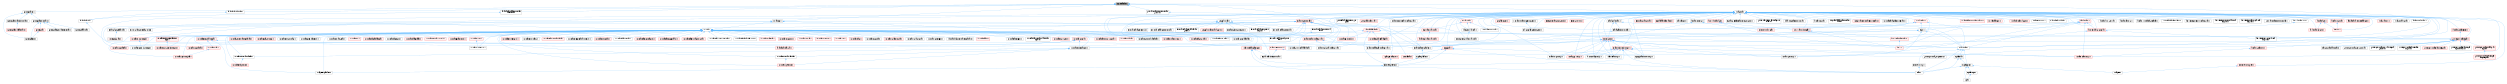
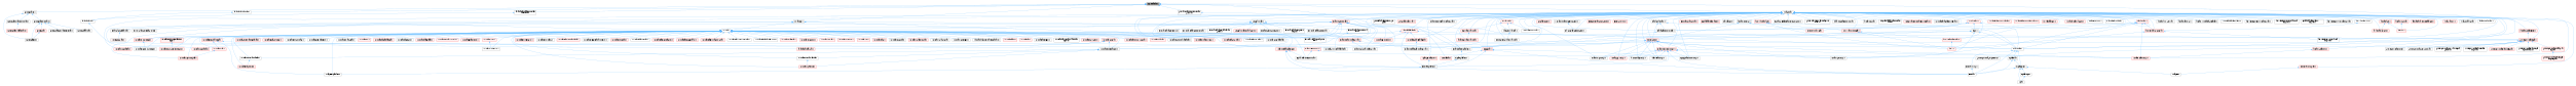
  digraph {
    fontname="DejaVu Sans"
    node [color=grey40 fillcolor=white fontname="DejaVu Sans" fontsize=10 shape=box style=filled]
    edge [color=steelblue1 dir=back fontname="DejaVu Sans" fontsize=10 labelfontname=Helvetica labelfontsize=10 style=solid]
    n1 [color=gray40 fillcolor=grey60 fontcolor=black height=0.2 label="LazyObjectPtr.h" width=0.4]
    n2 [height=0.2 label="ArchiveUObjectFromStructured\lArchive.h" width=0.4]
    n3 [height=0.2 label="CoreUObjectSharedPCH.h" width=0.4]
    n4 [height=0.2 label="CoreUObject.h" width=0.4]
    n5 [height=0.2 label="LandscapeInfo.h" width=0.4]
    n6 [height=0.2 label="LevelSequenceLegacyObject\lReference.h" width=0.4]
    n7 [height=0.2 label="LevelSequenceObject.h" width=0.4]
    n8 [height=0.2 label="LinkerLoad.h" width=0.4]
    n9 [height=0.2 label="UnrealType.h" width=0.4]
    n10 [height=0.2 label="SlateSharedPCH.h" width=0.4]
-   n11 [height=0.2 label="Self.h" width=0.4]
+   n11 [height=0.2 label="Engine.h" width=0.4]
    n12 [height=0.2 label="EngineMinimal.h" width=0.4]
    n13 [height=0.2 label="SlateBasics.h" width=0.4]
    n14 [height=0.2 label="SlateCore.h" width=0.4]
    n15 [height=0.2 label="LandscapeComponent.h" width=0.4]
    n16 [height=0.2 label="LandscapeEdit.h" width=0.4]
    n17 [height=0.2 label="LandscapeSplinesComponent.h" width=0.4]
    n18 [height=0.2 label="LevelSequence.h" width=0.4]
    n19 [height=0.2 label="ExternalPackageHelper.h" width=0.4]
    n20 [height=0.2 label="K2Node.h" width=0.4]
    n21 [height=0.2 label="SoundWaveLoadingBehavior.cpp" width=0.4]
    n22 [color=red fillcolor="#FFF0F0" height=0.2 label="AnimGraphNode_Base.h" width=0.4]
    n23 [color=red fillcolor="#FFF0F0" height=0.2 label="K2Node_BaseMCDelegate.h" width=0.4]
    n24 [height=0.2 label="K2Node_StructOperation.h" width=0.4]
    n25 [height=0.2 label="BlueprintDelegateNodeSpawner.h" width=0.4]
    n26 [height=0.2 label="BlueprintVariableNodeSpawner.h" width=0.4]
    n27 [color=red fillcolor="#FFF0F0" height=0.2 label="BlueprintEditorUtils.h" width=0.4]
    n28 [height=0.2 label="GameModeInfoCustomizer.h" width=0.4]
    n29 [color=red fillcolor="#FFF0F0" height=0.2 label="K2Node_VariableGet.h" width=0.4]
    n30 [color=red fillcolor="#FFF0F0" height=0.2 label="K2Node_VariableSet.h" width=0.4]
    n31 [height=0.2 label="AIDataProvider.h" width=0.4]
    n32 [height=0.2 label="ActorElementEditorCopyAnd\lPaste.h" width=0.4]
    n33 [color=red fillcolor="#FFF0F0" height=0.2 label="AnimatedPropertyKey.h" width=0.4]
    n34 [color=red fillcolor="#FFF0F0" height=0.2 label="AttributeSet.h" width=0.4]
    n35 [height=0.2 label="BPVariableDragDropAction.h" width=0.4]
    n36 [color=red fillcolor="#FFF0F0" height=0.2 label="BezierChannelCurveModel.h" width=0.4]
    n37 [color=red fillcolor="#FFF0F0" height=0.2 label="BlueprintActionFilter.h" width=0.4]
    n38 [height=0.2 label="BlueprintBoundEventNodeSpawner.h" width=0.4]
    n39 [color=red fillcolor="#FFF0F0" height=0.2 label="BlueprintFunctionLibrary.h" width=0.4]
    n40 [height=0.2 label="BlueprintMapLibrary.h" width=0.4]
    n41 [height=0.2 label="BlueprintSetLibrary.h" width=0.4]
    n42 [height=0.2 label="DataTableFunctionLibrary.h" width=0.4]
    n43 [color=red fillcolor="#FFF0F0" height=0.2 label="KismetArrayLibrary.h" width=0.4]
    n44 [height=0.2 label="KismetMathLibrary.h" width=0.4]
    n45 [color=red fillcolor="#FFF0F0" height=0.2 label="KismetSystemLibrary.h" width=0.4]
    n46 [height=0.2 label="PhysicsThreadLibrary.h" width=0.4]
    n47 [color=red fillcolor="#FFF0F0" height=0.2 label="BlueprintGeneratedClass.h" width=0.4]
    n48 [color=red fillcolor="#FFF0F0" height=0.2 label="ChannelCurveModel.h" width=0.4]
    n49 [color=red fillcolor="#FFF0F0" height=0.2 label="ComponentVisualizer.h" width=0.4]
    n50 [height=0.2 label="ConstraintChannelCurveModel.h" width=0.4]
    n51 [color=red fillcolor="#FFF0F0" height=0.2 label="CurveModel.h" width=0.4]
    n52 [height=0.2 label="KeyBarCurveModel.h" width=0.4]
    n53 [height=0.2 label="RichCurveEditorModel.h" width=0.4]
    n54 [color=red fillcolor="#FFF0F0" height=0.2 label="DataReplication.h" width=0.4]
    n55 [color=red fillcolor="#FFF0F0" height=0.2 label="DataTable.h" width=0.4]
    n56 [color=red fillcolor="#FFF0F0" height=0.2 label="DiffUtils.h" width=0.4]
    n57 [color=red fillcolor="#FFF0F0" height=0.2 label="EdGraphSchema_K2_Actions.h" width=0.4]
    n58 [color=red fillcolor="#FFF0F0" height=0.2 label="EditorAnimUtils.h" width=0.4]
    n59 [color=red fillcolor="#FFF0F0" height=0.2 label="EnumProperty.h" width=0.4]
    n60 [height=0.2 label="GeneratedCppIncludes.h" width=0.4]
    n61 [color=red fillcolor="#FFF0F0" height=0.2 label="RigVMMemoryStorage.h" width=0.4]
    n62 [color=red fillcolor="#FFF0F0" height=0.2 label="RigVM.h" width=0.4]
    n63 [color=red fillcolor="#FFF0F0" height=0.2 label="RigVMExecuteContext.h" width=0.4]
    n64 [height=0.2 label="Stack.h" width=0.4]
    n65 [color=red fillcolor="#FFF0F0" height=0.2 label="ScriptMacros.h" width=0.4]
    n66 [color=red fillcolor="#FFF0F0" height=0.2 label="ExposedValueHandler.h" width=0.4]
    n67 [color=red fillcolor="#FFF0F0" height=0.2 label="FastReferenceCollector.h" width=0.4]
    n68 [height=0.2 label="FieldIterator.h" width=0.4]
    n69 [height=0.2 label="FieldPathProperty.h" width=0.4]
    n70 [color=red fillcolor="#FFF0F0" height=0.2 label="FunctionUtilsPrivate.h" width=0.4]
    n71 [height=0.2 label="GameplayEffectExecutionCalculation.h" width=0.4]
    n72 [height=0.2 label="IAnimBlueprintCopyTermDefaults\lContext.h" width=0.4]
    n73 [height=0.2 label="ILevelInstanceEditorModule.h" width=0.4]
    n74 [color=red fillcolor="#FFF0F0" height=0.2 label="IPropertyAccessEditor.h" width=0.4]
    n75 [height=0.2 label="IPropertyTable.h" width=0.4]
    n76 [height=0.2 label="InstancedReferenceSubobject\lHelper.h" width=0.4]
    n77 [color=red fillcolor="#FFF0F0" height=0.2 label="K2Channel_ComponentBoundEvent.h" width=0.4]
    n78 [height=0.2 label="K2Node_GeneratedBoundEvent.h" width=0.4]
    n79 [color=red fillcolor="#FFF0F0" height=0.2 label="KeyPropertyParams.h" width=0.4]
    n80 [color=red fillcolor="#FFF0F0" height=0.2 label="MaterialExpression.h" width=0.4]
    n81 [color=red fillcolor="#FFF0F0" height=0.2 label="MemberReference.h" width=0.4]
+   n82 [color=red fillcolor="#FFF0F0" height=0.2 label="MovieSceneCommonHelpers.h" width=0.4]
    n83 [color=red fillcolor="#FFF0F0" height=0.2 label="MovieSceneComponentTypeInfo.h" width=0.4]
    n84 [color=red fillcolor="#FFF0F0" height=0.2 label="MovieSceneTrack.h" width=0.4]
    n85 [height=0.2 label="MyBlueprintItemDragDropAction.h" width=0.4]
    n86 [color=red fillcolor="#FFF0F0" height=0.2 label="NumericPropertyParams.h" width=0.4]
    n87 [height=0.2 label="ObjectEditorUtils.h" width=0.4]
    n88 [height=0.2 label="OverrideEventHelper.h" width=0.4]
    n89 [color=red fillcolor="#FFF0F0" height=0.2 label="PropertyAccessUtil.h" width=0.4]
    n90 [color=red fillcolor="#FFF0F0" height=0.2 label="PropertyHandle.h" width=0.4]
    n91 [height=0.2 label="PropertyOptional.h" width=0.4]
    n92 [color=red fillcolor="#FFF0F0" height=0.2 label="PropertyPath.h" width=0.4]
    n93 [height=0.2 label="PropertyProxyArchive.h" width=0.4]
    n94 [height=0.2 label="PropertyTempVal.h" width=0.4]
    n95 [height=0.2 label="PropertyWithSetterAndGetter.h" width=0.4]
    n96 [height=0.2 label="PurgingReferenceCollector.h" width=0.4]
    n97 [height=0.2 label="RigVMEdGraphEnumNodeSpawner.h" width=0.4]
    n98 [height=0.2 label="RigVMEdGraphFunctionRefNode\lSpawner.h" width=0.4]
-   n99 [height=0.2 label="RigVMEdGraphTemplateNode\lSpawner.h" width=0.4]
-   n100 [height=0.2 label="ArchiveUObjectFromStructured.h" width=0.4]
+   n99 [height=0.2 label="FastReferenceCollector\lSpawner.h" width=0.4]
+   n100 [height=0.2 label="RigVMEdGraphUnitNodeSpawner.h" width=0.4]
    n101 [height=0.2 label="RigVMEdGraphVariableNode\lSpawner.h" width=0.4]
    n102 [color=red fillcolor="#FFF0F0" height=0.2 label="RigVMExternalVariable.h" width=0.4]
    n103 [color=red fillcolor="#FFF0F0" height=0.2 label="RigVMPropertyPath.h" width=0.4]
    n104 [height=0.2 label="RigVMPropertyUtils.h" width=0.4]
    n105 [color=red fillcolor="#FFF0F0" height=0.2 label="SequencerKeyStructGenerator.h" width=0.4]
    n106 [color=red fillcolor="#FFF0F0" height=0.2 label="TextProperty.h" width=0.4]
    n107 [color=red fillcolor="#FFF0F0" height=0.2 label="UnrealNetwork.h" width=0.4]
    n108 [height=0.2 label="UnrealTypePrivate.h" width=0.4]
    n109 [height=0.2 label="VerseStringProperty.h" width=0.4]
    n110 [height=0.2 label="EngineSharedPCH.h" width=0.4]
    n111 [height=0.2 label="UnrealEdSharedPCH.h" width=0.4]
    n112 [height=0.2 label="Slate.h" width=0.4]
    n113 [height=0.2 label="SlateExtras.h" width=0.4]
    n114 [height=0.2 label="UnrealEd.h" width=0.4]
    n115 [color=red fillcolor="#FFF0F0" height=0.2 label="Landscape.h" width=0.4]
    n116 [height=0.2 label="LandscapeGrassWeightExporter.h" width=0.4]
    n117 [height=0.2 label="LandscapeRender.h" width=0.4]
    n118 [color=red fillcolor="#FFF0F0" height=0.2 label="LandscapeSplineSegment.h" width=0.4]
    n119 [color=red fillcolor="#FFF0F0" height=0.2 label="LevelSequencePlayer.h" width=0.4]
    n120 [fillcolor="#FFF0F0" height=0.2 label="WorldDataLayers.h" width=0.4]
    n121 [height=0.2 label="K2Node_AnimNodeReference.h" width=0.4]
    n122 [color=red fillcolor="#FFF0F0" height=0.2 label="BlueprintFieldNodeSpawner.h" width=0.4]
    n123 [color=red fillcolor="#FFF0F0" height=0.2 label="K2Node_AssignmentStatement.h" width=0.4]
    n124 [color=red fillcolor="#FFF0F0" height=0.2 label="K2Node_BaseAsyncTask.h" width=0.4]
    n125 [height=0.2 label="K2Node_BitmaskLiteral.h" width=0.4]
    n126 [color=red fillcolor="#FFF0F0" height=0.2 label="K2Node_BreakStruct.h" width=0.4]
    n127 [color=red fillcolor="#FFF0F0" height=0.2 label="K2Node_CallFunction.h" width=0.4]
    n128 [height=0.2 label="K2Node_CastByteToEnum.h" width=0.4]
    n129 [height=0.2 label="K2Node_ClassDynamicCast.h" width=0.4]
    n130 [color=red fillcolor="#FFF0F0" height=0.2 label="K2Node_ConstructObjectFrom\lClass.h" width=0.4]
    n131 [color=red fillcolor="#FFF0F0" height=0.2 label="K2Node_SpawnActorFromClass.h" width=0.4]
    n132 [height=0.2 label="K2Node_ConvertAsset.h" width=0.4]
    n133 [color=red fillcolor="#FFF0F0" height=0.2 label="K2Node_Copy.h" width=0.4]
    n134 [color=red fillcolor="#FFF0F0" height=0.2 label="K2Node_CreateDelegate.h" width=0.4]
    n135 [height=0.2 label="K2Node_DeadClass.h" width=0.4]
    n136 [color=red fillcolor="#FFF0F0" height=0.2 label="K2Node_DelegateSet.h" width=0.4]
    n137 [color=red fillcolor="#FFF0F0" height=0.2 label="K2Node_DoOnceMultiInput.h" width=0.4]
    n138 [color=red fillcolor="#FFF0F0" height=0.2 label="K2Node_DynamicCast.h" width=0.4]
    n139 [color=red fillcolor="#FFF0F0" height=0.2 label="K2Node_EaseFunction.h" width=0.4]
    n140 [color=red fillcolor="#FFF0F0" height=0.2 label="K2Node_EditablePinBase.h" width=0.4]
    n141 [color=red fillcolor="#FFF0F0" height=0.2 label="K2Node_Tunnel.h" width=0.4]
    n142 [color=red fillcolor="#FFF0F0" height=0.2 label="K2Node_MacroInstance.h" width=0.4]
    n143 [color=red fillcolor="#FFF0F0" height=0.2 label="K2Node_EnumEquality.h" width=0.4]
    n144 [height=0.2 label="K2Node_EnumLiteral.h" width=0.4]
    n145 [color=red fillcolor="#FFF0F0" height=0.2 label="K2Node_ExecutionSequence.h" width=0.4]
    n146 [height=0.2 label="K2Node_ForEachElementInEnum.h" width=0.4]
    n147 [color=red fillcolor="#FFF0F0" height=0.2 label="K2Node_FormatText.h" width=0.4]
    n148 [height=0.2 label="K2Node_GenericToText.h" width=0.4]
    n149 [color=red fillcolor="#FFF0F0" height=0.2 label="K2Node_GetArrayItem.h" width=0.4]
    n150 [color=red fillcolor="#FFF0F0" height=0.2 label="K2Node_GetClassDefaults.h" width=0.4]
    n151 [color=red fillcolor="#FFF0F0" height=0.2 label="K2Node_GetDataTableRow.h" width=0.4]
    n152 [color=red fillcolor="#FFF0F0" height=0.2 label="K2Node_GetEnumeratorName.h" width=0.4]
    n153 [height=0.2 label="K2Node_GetNumEnumEntries.h" width=0.4]
    n154 [height=0.2 label="K2Node_GetSequenceBinding.h" width=0.4]
    n155 [height=0.2 label="K2Node_GetSubsystem.h" width=0.4]
    n156 [color=red fillcolor="#FFF0F0" height=0.2 label="K2Node_IfThenElse.h" width=0.4]
    n157 [color=red fillcolor="#FFF0F0" height=0.2 label="K2Node_InputAction.h" width=0.4]
    n158 [color=red fillcolor="#FFF0F0" height=0.2 label="K2Node_InputKey.h" width=0.4]
    n159 [color=red fillcolor="#FFF0F0" height=0.2 label="K3Node_InputTouch.h" width=0.4]
    n160 [color=red fillcolor="#FFF0F0" height=0.2 label="K2Node_Knot.h" width=0.4]
    n161 [color=red fillcolor="#FFF0F0" height=0.2 label="K2Node_Literal.h" width=0.4]
    n162 [height=0.2 label="K2Node_LoadAsset.h" width=0.4]
    n163 [color=red fillcolor="#FFF0F0" height=0.2 label="K2Node_MakeContainer.h" width=0.4]
    n164 [color=red fillcolor="#FFF0F0" height=0.2 label="K2Node_MakeStruct.h" width=0.4]
    n165 [height=0.2 label="K2Node_MakeVariable.h" width=0.4]
    n166 [height=0.2 label="K2Node_MapForEach.h" width=0.4]
    n167 [height=0.2 label="K9Node_PureAssignmentStatement.h" width=0.4]
    n168 [color=red fillcolor="#FFF0F0" height=0.2 label="K2Node_Select.h" width=0.4]
+   n169 [color=red fillcolor="#FFF0F0" height=0.2 label="K2Node_Self.h" width=0.4]
    n170 [height=0.2 label="K2Node_SetForEach.h" width=0.4]
    n171 [height=0.2 label="K2Node_SetVariableOnPersistent\lFrame.h" width=0.4]
    n172 [color=red fillcolor="#FFF0F0" height=0.2 label="K2Node_SpawnActor.h" width=0.4]
    n173 [height=0.2 label="K2Node_StructMemberGet.h" width=0.4]
    n174 [height=0.2 label="K2Node_StructMemberSet.h" width=0.4]
    n175 [color=red fillcolor="#FFF0F0" height=0.2 label="K2Node_Switch.h" width=0.4]
    n176 [height=0.2 label="K2Node_SwitchEnum.h" width=0.4]
    n177 [color=red fillcolor="#FFF0F0" height=0.2 label="K2Node_TemporaryVariable.h" width=0.4]
    n178 [color=red fillcolor="#FFF0F0" height=0.2 label="K2Node_Timeline.h" width=0.4]
    n179 [height=0.2 label="K2Node_TransitionRuleGetter.h" width=0.4]
    n180 [color=red fillcolor="#FFF0F0" height=0.2 label="K2Node_TunnelBoundary.h" width=0.4]
    n181 [color=red fillcolor="#FFF0F0" height=0.2 label="K2Node_Variable.h" width=0.4]
    n182 [height=0.2 label="K2Node_VariableSetRef.h" width=0.4]
    n183 [height=0.2 label="AnimGraphNodeAlphaOptions.h" width=0.4]
-   n184 [height=0.2 label="SetVariableOnPersistent.h" width=0.4]
+   n184 [height=0.2 label="AnimGraphNodeBinding.h" width=0.4]
    n185 [height=0.2 label="AnimGraphNode_ApplyAdditive.h" width=0.4]
    n186 [height=0.2 label="AnimGraphNode_ApplyMeshSpace\lAdditive.h" width=0.4]
    n187 [color=red fillcolor="#FFF0F0" height=0.2 label="AnimGraphNode_AssetPlayer\lBase.h" width=0.4]
    n188 [height=0.2 label="AnimGraphNode_BlendBoneBy\lChannel.h" width=0.4]
    n189 [color=red fillcolor="#FFF0F0" height=0.2 label="AnimGraphNode_BlendListBase.h" width=0.4]
    n190 [height=0.2 label="AnimGraphNode_BlendSpace\lSampleResult.h" width=0.4]
    n191 [color=red fillcolor="#FFF0F0" height=0.2 label="AnimGraphNode_BlendSpace\lGraphBase.h" width=0.4]
    n192 [color=red fillcolor="#FFF0F0" height=0.2 label="AIDataProvider_QueryParams.h" width=0.4]
    n193 [height=0.2 label="BTDecorator_IsAtLocation.h" width=0.4]
    n194 [height=0.2 label="EnvQueryGenerator_Actors\lOfClass.h" width=0.4]
    n195 [height=0.2 label="EnvQueryGenerator_Cone.h" width=0.4]
    n196 [height=0.2 label="EnvQueryGenerator_Donut.h" width=0.4]
    n197 [height=0.2 label="EnvQueryGenerator_OnCircle.h" width=0.4]
    n198 [height=0.2 label="EnvQueryGenerator_Pathing\lGrid.h" width=0.4]
    n199 [height=0.2 label="EnvQueryGenerator_Perceived\lActors.h" width=0.4]
    n200 [height=0.2 label="EnvQueryGenerator_Simple\lGrid.h" width=0.4]
    n1 -> n2
    n1 -> n3
    n1 -> n4
    n1 -> n5
    n1 -> n6
    n1 -> n7
    n1 -> n8
    n1 -> n9
    n2 -> n3
    n3 -> n10
    n4 -> n11
    n4 -> n12
    n4 -> n13
    n4 -> n14
    n5 -> n15
    n5 -> n16
    n5 -> n17
    n6 -> n18
    n7 -> n18
    n8 -> n3
    n8 -> n4
    n8 -> n19
    n8 -> n20
    n8 -> n21
    n9 -> n3
    n9 -> n4
    n9 -> n22
    n9 -> n23
    n9 -> n24
    n9 -> n25
    n9 -> n26
    n9 -> n27
    n9 -> n28
    n9 -> n29
    n9 -> n30
    n9 -> n31
    n9 -> n32
    n9 -> n33
    n9 -> n34
    n9 -> n35
    n9 -> n36
    n9 -> n37
    n9 -> n38
    n9 -> n39
    n9 -> n40
    n9 -> n41
    n9 -> n42
    n9 -> n43
    n9 -> n44
    n9 -> n45
    n9 -> n46
    n9 -> n47
    n9 -> n48
    n9 -> n49
    n9 -> n50
    n9 -> n51
    n9 -> n52
    n9 -> n53
    n9 -> n54
    n9 -> n55
    n9 -> n56
    n9 -> n57
    n9 -> n58
    n9 -> n59
    n9 -> n60
    n9 -> n61
    n9 -> n62
    n9 -> n63
    n9 -> n64
    n9 -> n65
    n9 -> n66
    n9 -> n67
    n9 -> n68
    n9 -> n69
    n9 -> n70
    n9 -> n71
    n9 -> n72
    n9 -> n73
    n9 -> n74
    n9 -> n75
    n9 -> n76
    n9 -> n77
    n9 -> n78
    n9 -> n79
    n9 -> n80
    n9 -> n81
+   n9 -> n82
    n9 -> n83
    n9 -> n84
    n9 -> n85
    n9 -> n86
    n9 -> n87
    n9 -> n88
    n9 -> n89
    n9 -> n90
    n9 -> n91
    n9 -> n92
    n9 -> n93
    n9 -> n94
    n9 -> n95
    n9 -> n96
    n9 -> n97
    n9 -> n98
    n9 -> n99
    n9 -> n100
    n9 -> n101
    n9 -> n102
    n9 -> n103
    n9 -> n104
    n9 -> n105
    n9 -> n106
    n9 -> n107
    n9 -> n108
    n9 -> n109
    n10 -> n110
    n12 -> n11
    n13 -> n11
    n13 -> n112
    n13 -> n113
    n13 -> n114
    n14 -> n11
    n14 -> n13
    n15 -> n16
    n15 -> n115
    n15 -> n116
    n15 -> n117
    n17 -> n118
    n18 -> n119
    n19 -> n120
    n20 -> n22
    n20 -> n23
    n20 -> n24
    n20 -> n111
    n20 -> n121
    n20 -> n122
    n20 -> n123
    n20 -> n124
    n20 -> n125
    n20 -> n126
    n20 -> n127
    n20 -> n128
    n20 -> n129
    n20 -> n130
    n20 -> n131
    n20 -> n132
    n20 -> n133
    n20 -> n134
    n20 -> n135
    n20 -> n136
    n20 -> n137
    n20 -> n138
    n20 -> n139
    n20 -> n140
    n20 -> n141
    n20 -> n142
    n20 -> n143
    n20 -> n144
    n20 -> n145
    n20 -> n146
    n20 -> n147
    n20 -> n148
    n20 -> n149
    n20 -> n150
    n20 -> n151
    n20 -> n152
    n20 -> n153
    n20 -> n154
    n20 -> n155
    n20 -> n156
    n20 -> n157
    n20 -> n158
    n20 -> n159
    n20 -> n160
    n20 -> n161
    n20 -> n162
    n20 -> n163
    n20 -> n164
    n20 -> n165
    n20 -> n166
    n20 -> n167
    n20 -> n168
+   n20 -> n169
    n20 -> n170
    n20 -> n171
    n20 -> n172
    n20 -> n173
    n20 -> n174
    n20 -> n175
    n20 -> n176
    n20 -> n177
    n20 -> n178
    n20 -> n179
    n20 -> n180
    n20 -> n181
    n20 -> n182
    n22 -> n121
    n22 -> n183
    n22 -> n184
    n22 -> n185
    n22 -> n186
    n22 -> n187
    n22 -> n188
    n22 -> n189
    n22 -> n190
    n23 -> n25
    n24 -> n164
    n24 -> n173
    n24 -> n174
    n27 -> n28
    n27 -> n183
    n31 -> n192
    n31 -> n193
    n31 -> n194
    n31 -> n195
    n31 -> n196
    n31 -> n197
    n31 -> n198
    n31 -> n199
    n31 -> n200
    n37 -> n20
    n37 -> n24
    n37 -> n26
    n37 -> n121
    n37 -> n127
    n37 -> n138
    n37 -> n142
    n37 -> n149
    n37 -> n155
    n37 -> n182
    n39 -> n11
    n39 -> n40
    n39 -> n41
    n39 -> n42
    n39 -> n43
    n39 -> n44
    n39 -> n45
    n39 -> n46
    n39 -> n110
    n47 -> n11
    n47 -> n28
    n47 -> n110
    n48 -> n36
    n49 -> n114
    n51 -> n48
    n51 -> n52
    n51 -> n53
    n52 -> n50
    n55 -> n11
    n55 -> n34
    n55 -> n42
    n55 -> n110
    n59 -> n4
    n59 -> n60
    n59 -> n61
    n59 -> n64
    n60 -> n3
    n61 -> n62
    n61 -> n63
    n63 -> n62
    n64 -> n3
    n64 -> n4
    n64 -> n44
    n64 -> n65
    n65 -> n3
    n65 -> n4
    n65 -> n39
    n65 -> n40
    n65 -> n41
    n65 -> n42
    n65 -> n43
    n65 -> n44
    n65 -> n45
    n65 -> n46
    n65 -> n119
    n69 -> n4
    n69 -> n60
    n69 -> n65
    n74 -> n22
    n80 -> n110
    n81 -> n22
    n81 -> n23
    n81 -> n110
    n81 -> n127
    n81 -> n181
    n85 -> n35
    n89 -> n45
    n90 -> n56
    n91 -> n65
    n91 -> n70
    n92 -> n56
    n92 -> n79
    n102 -> n62
    n102 -> n101
    n103 -> n61
    n103 -> n62
    n104 -> n102
    n106 -> n3
    n106 -> n4
    n106 -> n45
    n106 -> n60
    n106 -> n102
    n110 -> n111
    n113 -> n112
    n115 -> n16
    n122 -> n25
    n122 -> n26
    n130 -> n131
    n138 -> n129
    n140 -> n27
    n140 -> n111
    n140 -> n141
    n141 -> n142
    n173 -> n126
    n174 -> n164
    n175 -> n176
    n181 -> n24
    n181 -> n29
    n181 -> n30
    n187 -> n191
    n200 -> n198
  }
